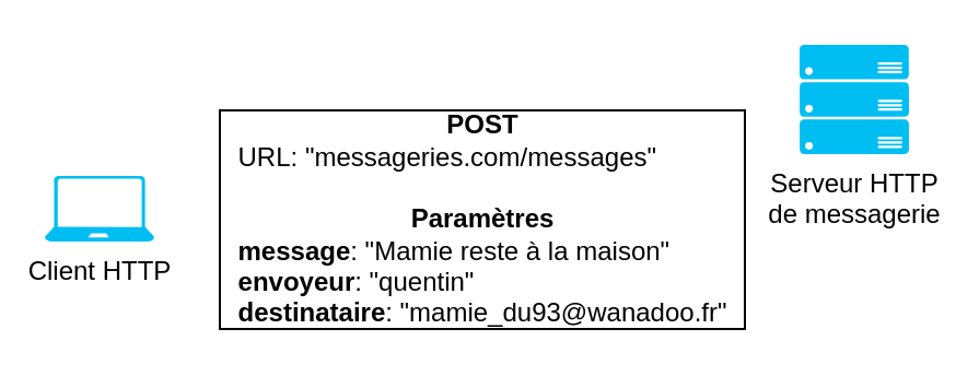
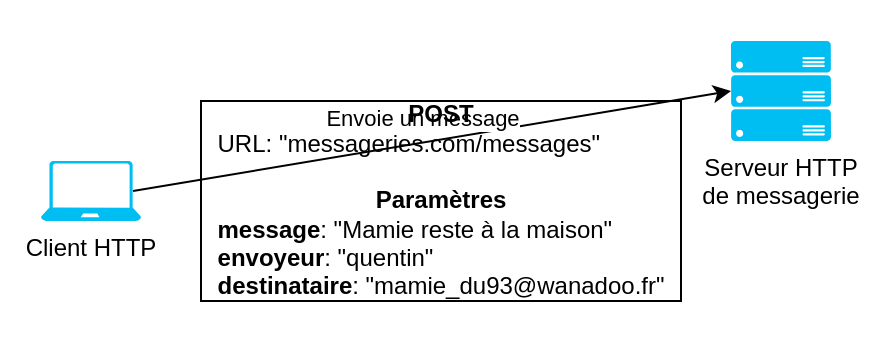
  <mxCell id="0" />
  <mxCell id="1" parent="0" />
  <mxCell id="2" value="Client HTTP" style="verticalLabelPosition=bottom;html=1;verticalAlign=top;align=center;strokeColor=none;fillColor=#00BEF2;shape=mxgraph.azure.laptop;pointerEvents=1;" parent="1" vertex="1"><mxGeometry x="20" y="80" width="50" height="30" as="geometry" /></mxCell>
+ <mxCell id="3" value="" style="endArrow=classic;html=1;exitX=0.92;exitY=0.5;exitDx=0;exitDy=0;exitPerimeter=0;entryX=0;entryY=0.5;entryDx=0;entryDy=0;entryPerimeter=0;" parent="1" source="2" target="5" edge="1"><mxGeometry width="50" height="50" relative="1" as="geometry"><mxPoint x="340" y="130" as="sourcePoint" /><mxPoint x="199" y="45" as="targetPoint" /><Array as="points" /></mxGeometry></mxCell>
+ <mxCell id="4" value="Envoie un message" style="edgeLabel;html=1;align=center;verticalAlign=middle;resizable=0;points=[];" vertex="1" connectable="0" parent="3"><mxGeometry x="-0.155" relative="1" as="geometry"><mxPoint x="18" y="-15" as="offset" /></mxGeometry></mxCell>
  <mxCell id="5" value="Serveur HTTP&lt;br&gt;de messagerie" style="verticalLabelPosition=bottom;html=1;verticalAlign=top;align=center;strokeColor=none;fillColor=#00BEF2;shape=mxgraph.azure.server_rack;" parent="1" vertex="1"><mxGeometry x="365" y="20" width="50" height="50" as="geometry" /></mxCell>
  <mxCell id="6" value="&lt;b&gt;POST&lt;/b&gt;&lt;br&gt;&lt;div style=&quot;text-align: left&quot;&gt;&lt;span&gt;URL: &quot;messageries.com/messages&quot;&lt;/span&gt;&lt;/div&gt;&lt;div style=&quot;text-align: left&quot;&gt;&lt;br&gt;&lt;/div&gt;&lt;b&gt;Paramètres&lt;/b&gt;&lt;br&gt;&lt;div style=&quot;text-align: left&quot;&gt;&lt;b&gt;message&lt;/b&gt;&lt;span&gt;: &quot;Mamie reste à la maison&quot;&lt;/span&gt;&lt;/div&gt;&lt;b&gt;&lt;div style=&quot;text-align: left&quot;&gt;&lt;b&gt;envoyeur&lt;/b&gt;&lt;span style=&quot;font-weight: normal&quot;&gt;: &quot;quentin&quot;&lt;/span&gt;&lt;/div&gt;&lt;/b&gt;&lt;b&gt;&lt;div style=&quot;text-align: left&quot;&gt;&lt;b&gt;destinataire&lt;/b&gt;&lt;span style=&quot;font-weight: normal&quot;&gt;: &quot;mamie_du93@wanadoo.fr&quot;&lt;/span&gt;&lt;/div&gt;&lt;/b&gt;" style="text;html=1;align=center;verticalAlign=middle;resizable=0;points=[];autosize=1;strokeColor=#000000;" vertex="1" parent="1"><mxGeometry x="100" y="50" width="240" height="100" as="geometry" /></mxCell>
